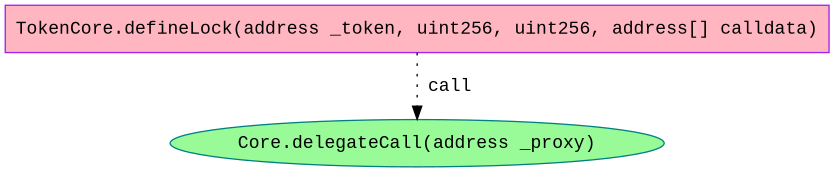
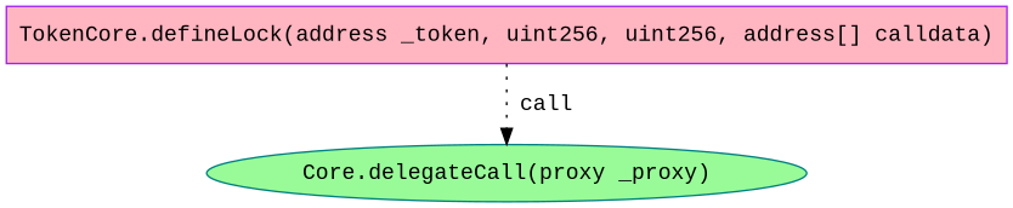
  digraph {
    fontname="Liberation Mono"
    node [style=filled fontname="Liberation Mono"]
    "TokenCore.defineLock(address _token, uint256, uint256, address[] calldata)" [height=0.5 width=8.5078 fillcolor=lightpink color=purple shape=box]
-   "Core.delegateCall(address _proxy)" [height=0.5 width=4.0457 fillcolor=palegreen color=teal shape=ellipse]
+   "Core.delegateCall(address _proxy)" [height=0.5 width=4.0457 fillcolor=palegreen color=teal shape=ellipse label="Core.delegateCall(proxy _proxy)"]
    "TokenCore.defineLock(address _token, uint256, uint256, address[] calldata)" -> "Core.delegateCall(address _proxy)" [label=" call" style=dotted fontname="Liberation Mono"]
  }
